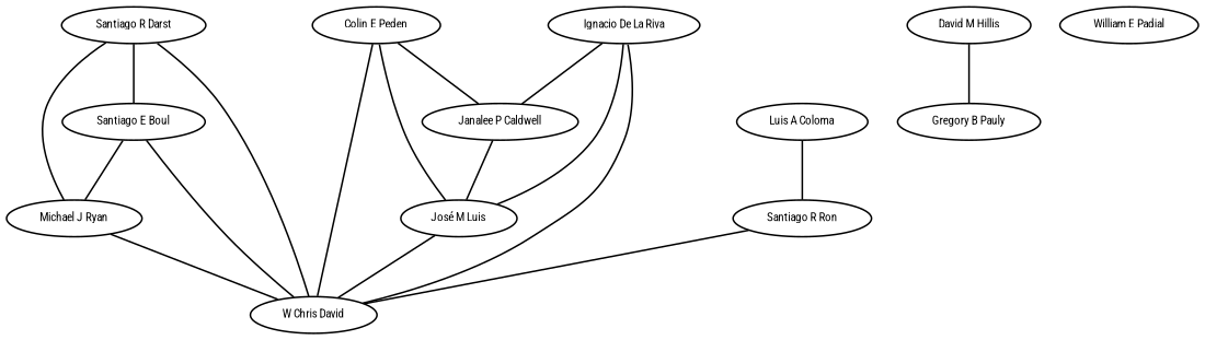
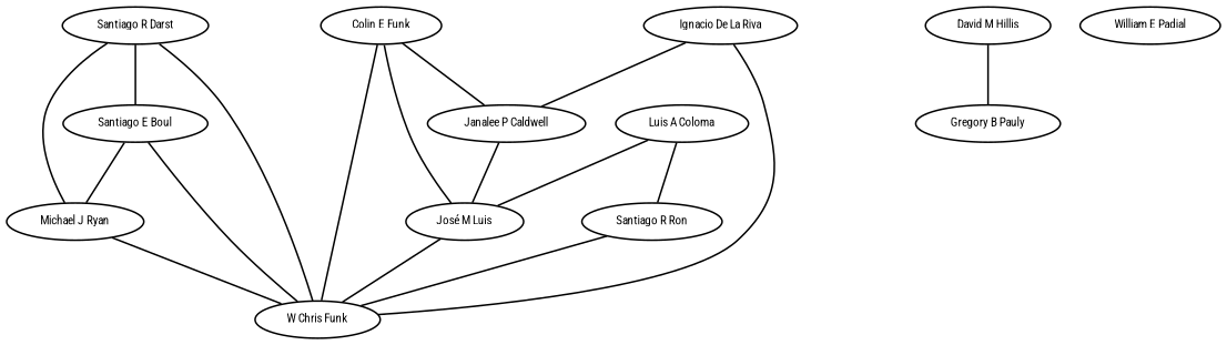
  graph {
    fontname="Roboto Condensed"
    node [fontname="Roboto Condensed" fontsize=7]
    edge [fontname="Roboto Condensed" fontsize=7]
    n1 [height=0.27433100247 label="Santiago R Darst" width=0.27433100247]
    n2 [height=0.27433100247 label="Santiago E Boul" width=0.27433100247]
    n3 [height=0.27433100247 label="Michael J Ryan" width=0.27433100247]
-   n4 [height=0.27433100247 label="W Chris David" width=0.27433100247]
-   n5 [height=0.27433100247 label="Colin E Peden" width=0.27433100247]
+   n4 [height=0.27433100247 label="W Chris Funk" width=0.27433100247]
+   n5 [height=0.27433100247 label="Colin E Funk" width=0.27433100247]
    n6 [height=0.27433100247 label="Janalee P Caldwell" width=0.27433100247]
    n7 [height=0.27433100247 label="José M Luis" width=0.27433100247]
    n8 [height=0.27433100247 label="Ignacio De La Riva" width=0.27433100247]
    n9 [height=0.27433100247 label="David M Hillis" width=0.27433100247]
    n10 [height=0.27433100247 label="Gregory B Pauly" width=0.27433100247]
    n11 [height=0.27433100247 label="Luis A Coloma" width=0.27433100247]
    n12 [height=0.27433100247 label="Santiago R Ron" width=0.27433100247]
    n13 [height=0.27433100247 label="William E Padial" width=0.27433100247]
    n1 -- n2
    n1 -- n3
    n1 -- n4
    n2 -- n3
    n2 -- n4
    n3 -- n4
    n5 -- n4
    n5 -- n6
    n5 -- n7
    n6 -- n7
    n7 -- n4
    n8 -- n4
    n8 -- n6
-   n8 -- n7
+   n11 -- n7
    n9 -- n10
    n11 -- n12
    n12 -- n4
  }
